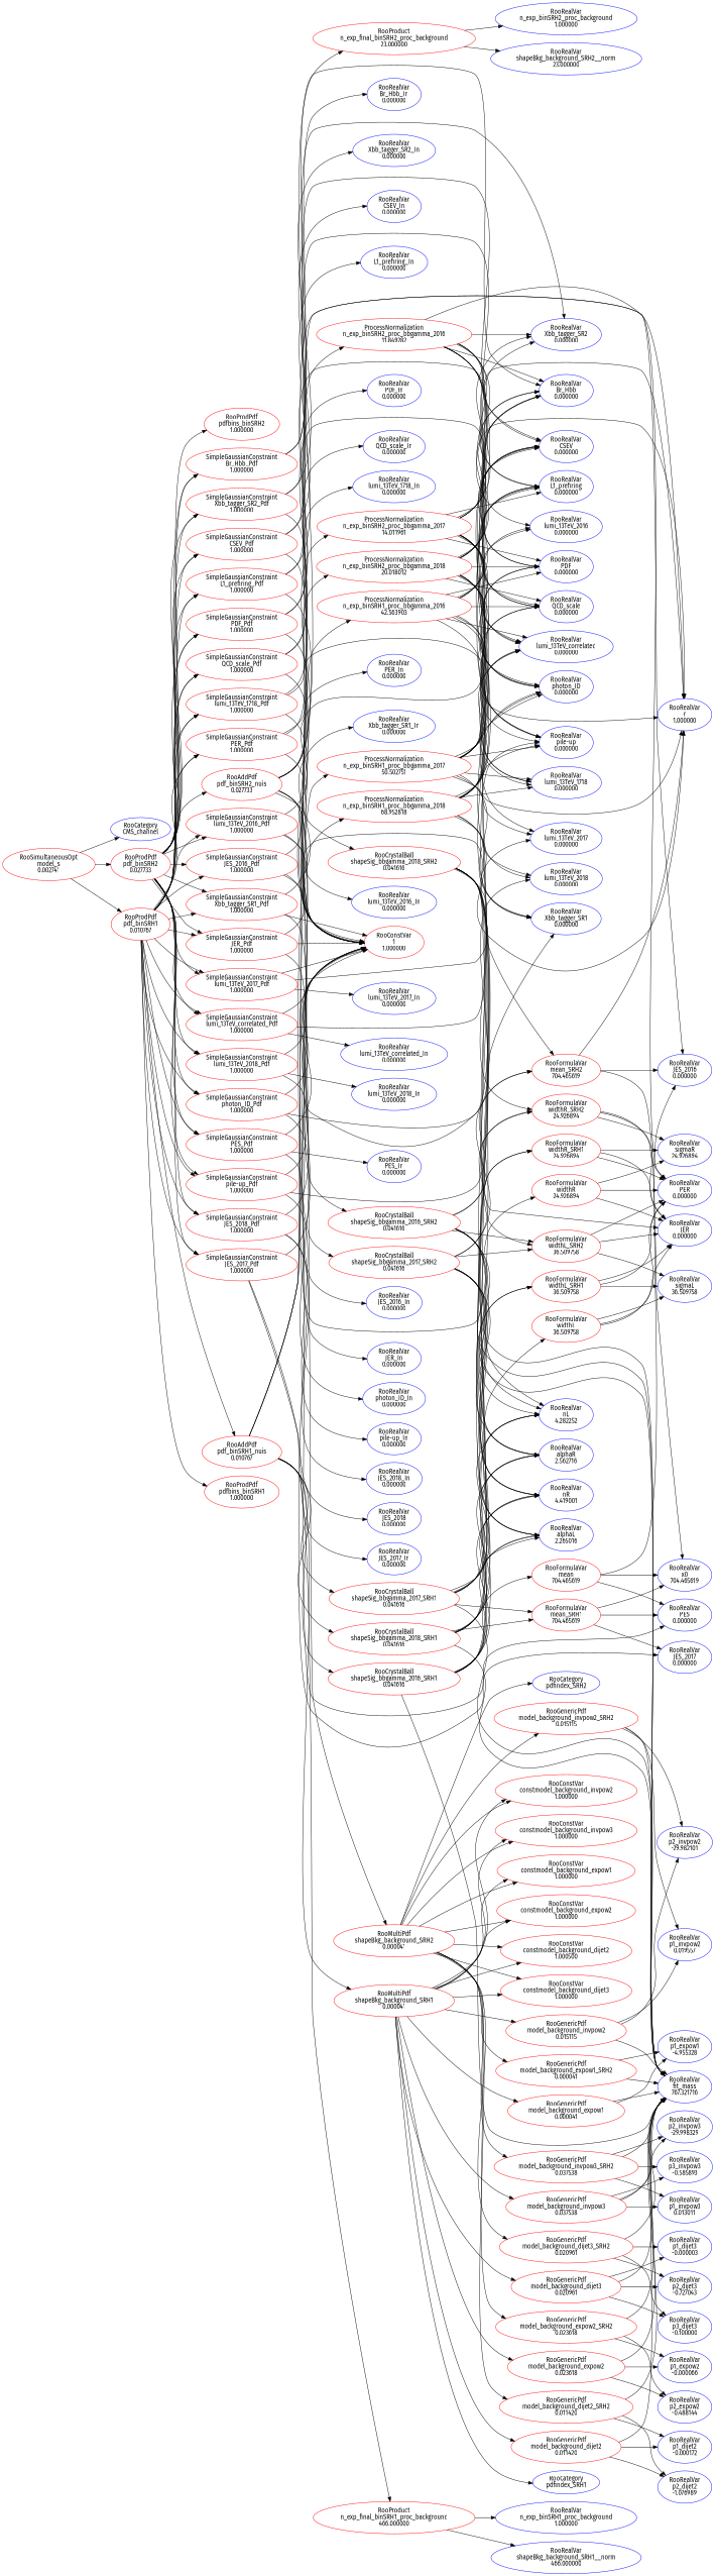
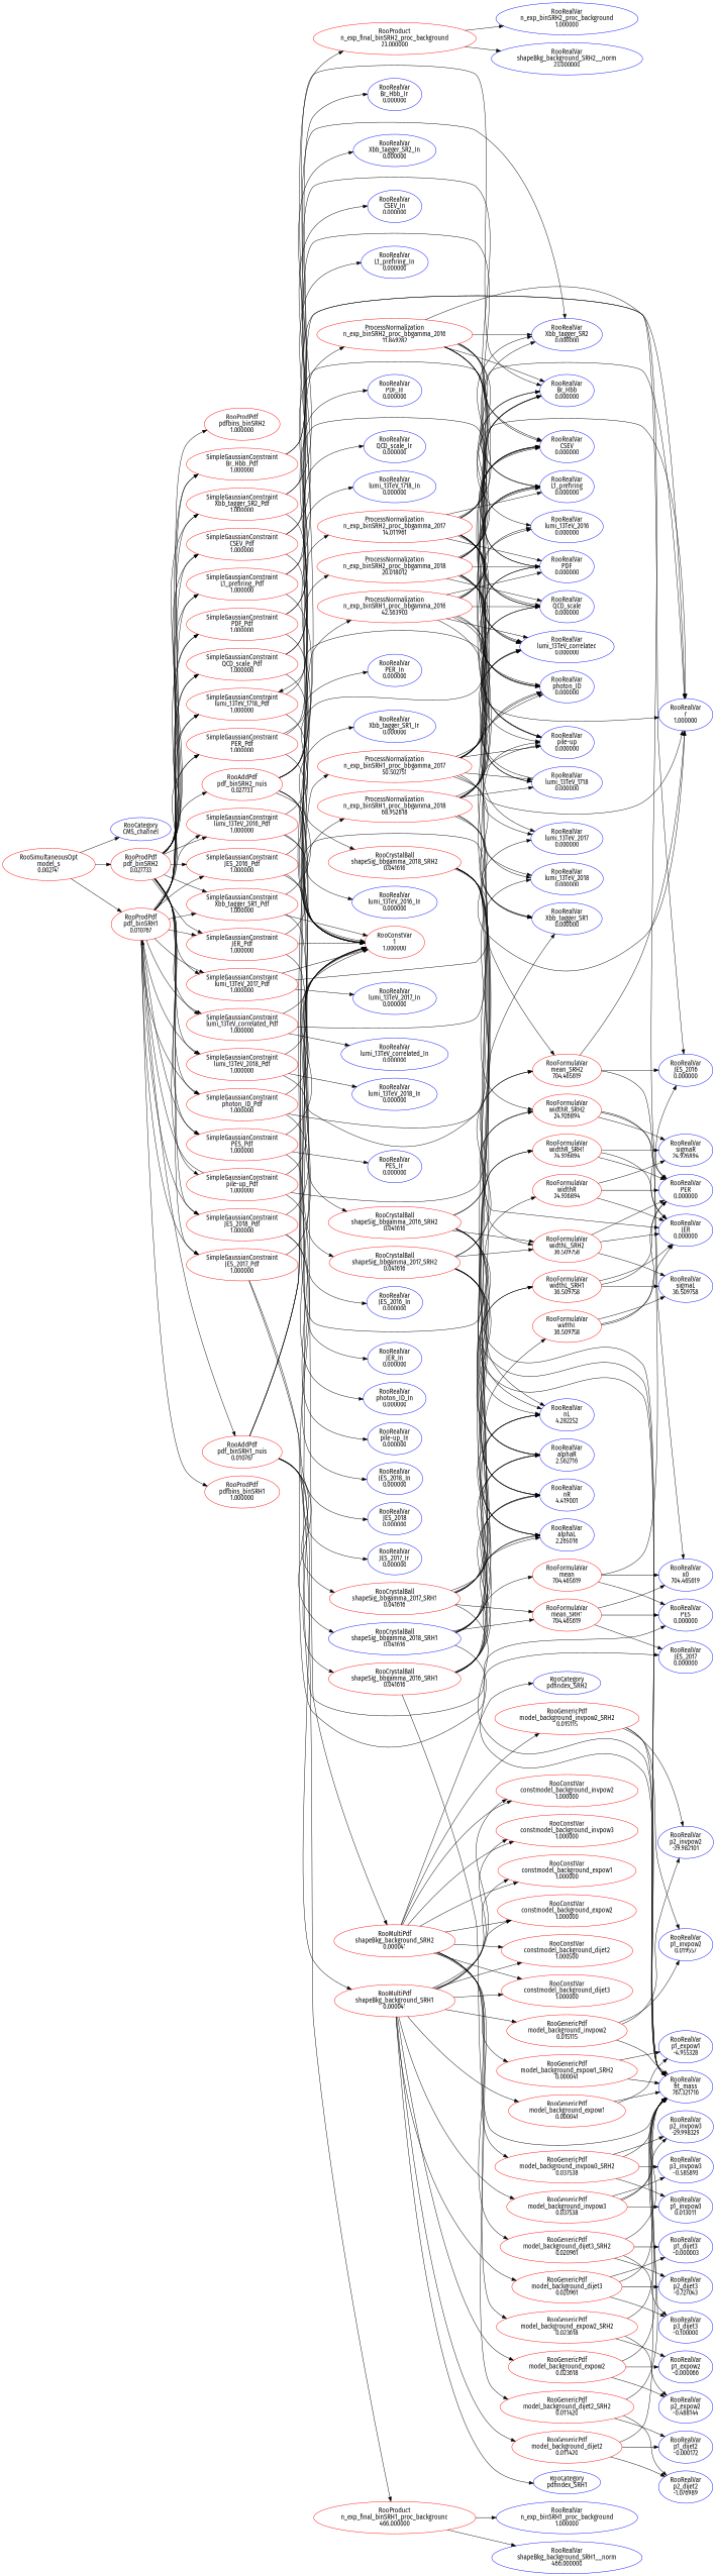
  digraph {
    fontname="Fira Sans"
    rankdir=LR
    node [color=red fontname="Fira Sans"]
    edge [fontname="Fira Sans"]
    n1 [label="RooSimultaneousOpt\nmodel_s\n0.002741"]
    n2 [color=blue label="RooCategory\nCMS_channel"]
    n3 [label="RooProdPdf\npdf_binSRH1\n0.010767"]
    n4 [label="RooProdPdf\npdf_binSRH2\n0.027733"]
    n5 [label="SimpleGaussianConstraint\nBr_Hbb_Pdf\n1.000000"]
    n6 [label="SimpleGaussianConstraint\nCSEV_Pdf\n1.000000"]
    n7 [label="SimpleGaussianConstraint\nL1_prefiring_Pdf\n1.000000"]
    n8 [label="SimpleGaussianConstraint\nPDF_Pdf\n1.000000"]
    n9 [label="SimpleGaussianConstraint\nQCD_scale_Pdf\n1.000000"]
    n10 [label="SimpleGaussianConstraint\nXbb_tagger_SR1_Pdf\n1.000000"]
    n11 [label="SimpleGaussianConstraint\nXbb_tagger_SR2_Pdf\n1.000000"]
    n12 [label="SimpleGaussianConstraint\nlumi_13TeV_1718_Pdf\n1.000000"]
    n13 [label="SimpleGaussianConstraint\nlumi_13TeV_2016_Pdf\n1.000000"]
    n14 [label="SimpleGaussianConstraint\nlumi_13TeV_2017_Pdf\n1.000000"]
    n15 [label="SimpleGaussianConstraint\nlumi_13TeV_2018_Pdf\n1.000000"]
    n16 [label="SimpleGaussianConstraint\nlumi_13TeV_correlated_Pdf\n1.000000"]
    n17 [label="SimpleGaussianConstraint\nphoton_ID_Pdf\n1.000000"]
    n18 [label="SimpleGaussianConstraint\npile-up_Pdf\n1.000000"]
    n19 [label="SimpleGaussianConstraint\nJES_2016_Pdf\n1.000000"]
    n20 [label="SimpleGaussianConstraint\nJES_2017_Pdf\n1.000000"]
    n21 [label="SimpleGaussianConstraint\nJES_2018_Pdf\n1.000000"]
    n22 [label="SimpleGaussianConstraint\nJER_Pdf\n1.000000"]
    n23 [label="SimpleGaussianConstraint\nPES_Pdf\n1.000000"]
    n24 [label="SimpleGaussianConstraint\nPER_Pdf\n1.000000"]
    n25 [label="RooAddPdf\npdf_binSRH1_nuis\n0.010767"]
    n26 [label="RooProdPdf\npdfbins_binSRH1\n1.000000"]
    n27 [label="RooAddPdf\npdf_binSRH2_nuis\n0.027733"]
    n28 [label="RooProdPdf\npdfbins_binSRH2\n1.000000"]
    n29 [color=blue label="RooRealVar\nBr_Hbb\n0.000000"]
    n30 [color=blue label="RooRealVar\nBr_Hbb_In\n0.000000"]
    n31 [label="RooConstVar\n1\n1.000000"]
    n32 [color=blue label="RooRealVar\nCSEV\n0.000000"]
    n33 [color=blue label="RooRealVar\nCSEV_In\n0.000000"]
    n34 [color=blue label="RooRealVar\nL1_prefiring\n0.000000"]
    n35 [color=blue label="RooRealVar\nL1_prefiring_In\n0.000000"]
    n36 [color=blue label="RooRealVar\nPDF\n0.000000"]
    n37 [color=blue label="RooRealVar\nPDF_In\n0.000000"]
    n38 [color=blue label="RooRealVar\nQCD_scale\n0.000000"]
    n39 [color=blue label="RooRealVar\nQCD_scale_In\n0.000000"]
    n40 [color=blue label="RooRealVar\nXbb_tagger_SR1\n0.000000"]
    n41 [color=blue label="RooRealVar\nXbb_tagger_SR1_In\n0.000000"]
    n42 [color=blue label="RooRealVar\nXbb_tagger_SR2\n0.000000"]
    n43 [color=blue label="RooRealVar\nXbb_tagger_SR2_In\n0.000000"]
    n44 [color=blue label="RooRealVar\nlumi_13TeV_1718\n0.000000"]
    n45 [color=blue label="RooRealVar\nlumi_13TeV_1718_In\n0.000000"]
    n46 [color=blue label="RooRealVar\nlumi_13TeV_2016\n0.000000"]
    n47 [color=blue label="RooRealVar\nlumi_13TeV_2016_In\n0.000000"]
    n48 [color=blue label="RooRealVar\nlumi_13TeV_2017\n0.000000"]
    n49 [color=blue label="RooRealVar\nlumi_13TeV_2017_In\n0.000000"]
    n50 [color=blue label="RooRealVar\nlumi_13TeV_2018\n0.000000"]
    n51 [color=blue label="RooRealVar\nlumi_13TeV_2018_In\n0.000000"]
    n52 [color=blue label="RooRealVar\nlumi_13TeV_correlated\n0.000000"]
    n53 [color=blue label="RooRealVar\nlumi_13TeV_correlated_In\n0.000000"]
    n54 [color=blue label="RooRealVar\nphoton_ID\n0.000000"]
    n55 [color=blue label="RooRealVar\nphoton_ID_In\n0.000000"]
    n56 [color=blue label="RooRealVar\npile-up\n0.000000"]
    n57 [color=blue label="RooRealVar\npile-up_In\n0.000000"]
    n58 [color=blue label="RooRealVar\nJES_2016\n0.000000"]
    n59 [color=blue label="RooRealVar\nJES_2016_In\n0.000000"]
    n60 [color=blue label="RooRealVar\nJES_2017\n0.000000"]
    n61 [color=blue label="RooRealVar\nJES_2017_In\n0.000000"]
    n62 [color=blue label="RooRealVar\nJES_2018\n0.000000"]
    n63 [color=blue label="RooRealVar\nJES_2018_In\n0.000000"]
    n64 [color=blue label="RooRealVar\nJER\n0.000000"]
    n65 [color=blue label="RooRealVar\nJER_In\n0.000000"]
    n66 [color=blue label="RooRealVar\nPES\n0.000000"]
    n67 [color=blue label="RooRealVar\nPES_In\n0.000000"]
    n68 [color=blue label="RooRealVar\nPER\n0.000000"]
    n69 [color=blue label="RooRealVar\nPER_In\n0.000000"]
    n70 [label="RooCrystalBall\nshapeSig_bbgamma_2016_SRH1\n0.041616"]
    n71 [label="ProcessNormalization\nn_exp_binSRH1_proc_bbgamma_2016\n42.563903"]
    n72 [label="RooCrystalBall\nshapeSig_bbgamma_2017_SRH1\n0.041616"]
    n73 [label="ProcessNormalization\nn_exp_binSRH1_proc_bbgamma_2017\n50.502751"]
-   n74 [label="RooCrystalBall\nshapeSig_bbgamma_2018_SRH1\n0.041616"]
+   n74 [color=blue label="RooCrystalBall\nshapeSig_bbgamma_2018_SRH1\n0.041616"]
    n75 [label="ProcessNormalization\nn_exp_binSRH1_proc_bbgamma_2018\n68.952818"]
    n76 [label="RooMultiPdf\nshapeBkg_background_SRH1\n0.000041"]
    n77 [label="RooProduct\nn_exp_final_binSRH1_proc_background\n466.000000"]
    n78 [color=blue label="RooRealVar\nfit_mass\n767.321716"]
    n79 [label="RooFormulaVar\nmean\n704.465619"]
    n80 [label="RooFormulaVar\nwidthL\n36.509758"]
    n81 [label="RooFormulaVar\nwidthR\n24.926894"]
    n82 [color=blue label="RooRealVar\nalphaL\n2.265016"]
    n83 [color=blue label="RooRealVar\nnL\n4.282252"]
    n84 [color=blue label="RooRealVar\nalphaR\n2.562716"]
    n85 [color=blue label="RooRealVar\nnR\n4.419001"]
    n86 [color=blue label="RooRealVar\nr\n1.000000"]
    n87 [label="RooFormulaVar\nmean_SRH1\n704.465619"]
    n88 [label="RooFormulaVar\nwidthL_SRH1\n36.509758"]
    n89 [label="RooFormulaVar\nwidthR_SRH1\n24.926894"]
    n90 [color=blue label="RooCategory\npdfindex_SRH1"]
    n91 [label="RooGenericPdf\nmodel_background_expow1\n0.000041"]
    n92 [label="RooConstVar\nconstmodel_background_expow1\n1.000000"]
    n93 [label="RooGenericPdf\nmodel_background_expow2\n0.023618"]
    n94 [label="RooConstVar\nconstmodel_background_expow2\n1.000000"]
    n95 [label="RooGenericPdf\nmodel_background_dijet2\n0.011420"]
    n96 [label="RooConstVar\nconstmodel_background_dijet2\n1.000500"]
    n97 [label="RooGenericPdf\nmodel_background_dijet3\n0.020961"]
    n98 [label="RooConstVar\nconstmodel_background_dijet3\n1.000000"]
    n99 [label="RooGenericPdf\nmodel_background_invpow2\n0.015115"]
    n100 [label="RooConstVar\nconstmodel_background_invpow2\n1.000000"]
    n101 [label="RooGenericPdf\nmodel_background_invpow3\n0.037538"]
    n102 [label="RooConstVar\nconstmodel_background_invpow3\n1.000000"]
    n103 [color=blue label="RooRealVar\nn_exp_binSRH1_proc_background\n1.000000"]
    n104 [color=blue label="RooRealVar\nshapeBkg_background_SRH1__norm\n466.000000"]
    n105 [color=blue label="RooRealVar\nx0\n704.465619"]
    n106 [color=blue label="RooRealVar\nsigmaL\n36.509758"]
    n107 [color=blue label="RooRealVar\nsigmaR\n24.926894"]
    n108 [color=blue label="RooRealVar\np1_expow1\n-4.955328"]
    n109 [color=blue label="RooRealVar\np1_expow2\n-0.000066"]
    n110 [color=blue label="RooRealVar\np2_expow2\n-0.488144"]
    n111 [color=blue label="RooRealVar\np1_dijet2\n-0.000172"]
    n112 [color=blue label="RooRealVar\np2_dijet2\n-1.076989"]
    n113 [color=blue label="RooRealVar\np1_dijet3\n-0.000003"]
    n114 [color=blue label="RooRealVar\np2_dijet3\n-0.727043"]
    n115 [color=blue label="RooRealVar\np3_dijet3\n-0.100000"]
    n116 [color=blue label="RooRealVar\np1_invpow2\n0.019557"]
    n117 [color=blue label="RooRealVar\np2_invpow2\n-29.982101"]
    n118 [color=blue label="RooRealVar\np1_invpow3\n0.013011"]
    n119 [color=blue label="RooRealVar\np2_invpow3\n-29.998329"]
    n120 [color=blue label="RooRealVar\np3_invpow3\n-0.585893"]
    n121 [label="RooCrystalBall\nshapeSig_bbgamma_2016_SRH2\n0.041616"]
    n122 [label="ProcessNormalization\nn_exp_binSRH2_proc_bbgamma_2016\n11.849282"]
    n123 [label="RooCrystalBall\nshapeSig_bbgamma_2017_SRH2\n0.041616"]
    n124 [label="ProcessNormalization\nn_exp_binSRH2_proc_bbgamma_2017\n14.011961"]
    n125 [label="RooCrystalBall\nshapeSig_bbgamma_2018_SRH2\n0.041616"]
    n126 [label="ProcessNormalization\nn_exp_binSRH2_proc_bbgamma_2018\n20.018012"]
    n127 [label="RooMultiPdf\nshapeBkg_background_SRH2\n0.000041"]
    n128 [label="RooProduct\nn_exp_final_binSRH2_proc_background\n23.000000"]
    n129 [label="RooFormulaVar\nmean_SRH2\n704.465619"]
    n130 [label="RooFormulaVar\nwidthL_SRH2\n36.509758"]
    n131 [label="RooFormulaVar\nwidthR_SRH2\n24.926894"]
    n132 [color=blue label="RooCategory\npdfindex_SRH2"]
    n133 [label="RooGenericPdf\nmodel_background_expow1_SRH2\n0.000041"]
    n134 [label="RooGenericPdf\nmodel_background_expow2_SRH2\n0.023618"]
    n135 [label="RooGenericPdf\nmodel_background_dijet2_SRH2\n0.011420"]
    n136 [label="RooGenericPdf\nmodel_background_dijet3_SRH2\n0.020961"]
    n137 [label="RooGenericPdf\nmodel_background_invpow2_SRH2\n0.015115"]
    n138 [label="RooGenericPdf\nmodel_background_invpow3_SRH2\n0.037538"]
    n139 [color=blue label="RooRealVar\nn_exp_binSRH2_proc_background\n1.000000"]
    n140 [color=blue label="RooRealVar\nshapeBkg_background_SRH2__norm\n23.000000"]
    n1 -> n2
    n1 -> n3
    n1 -> n4
    n3 -> n5
    n3 -> n6
    n3 -> n7
    n3 -> n8
    n3 -> n9
    n3 -> n10
    n3 -> n11
    n3 -> n12
    n3 -> n13
    n3 -> n14
    n3 -> n15
    n3 -> n16
    n3 -> n17
-   n3 -> n18
+   n18 -> n3
    n3 -> n19
    n3 -> n20
    n3 -> n21
    n3 -> n22
    n3 -> n23
    n3 -> n24
    n3 -> n25
    n3 -> n26
    n4 -> n5
    n4 -> n6
    n4 -> n7
    n4 -> n8
    n4 -> n9
    n4 -> n10
    n4 -> n11
    n4 -> n12
    n4 -> n13
    n4 -> n14
    n4 -> n15
    n4 -> n16
    n4 -> n17
    n4 -> n18
    n4 -> n19
    n4 -> n20
    n4 -> n21
    n4 -> n22
    n4 -> n23
    n4 -> n24
    n4 -> n27
    n4 -> n28
    n5 -> n29
    n5 -> n30
    n6 -> n31
    n6 -> n32
    n6 -> n33
    n7 -> n31
    n7 -> n34
    n7 -> n35
    n8 -> n31
    n8 -> n36
    n8 -> n37
    n9 -> n31
    n9 -> n38
    n9 -> n39
    n10 -> n31
    n10 -> n40
    n10 -> n41
    n11 -> n31
    n11 -> n42
    n11 -> n43
    n12 -> n31
-   n12 -> n44
+   n44 -> n12
    n12 -> n45
    n13 -> n31
    n13 -> n46
    n13 -> n47
    n14 -> n31
    n14 -> n48
    n14 -> n49
    n15 -> n31
    n15 -> n50
    n15 -> n51
    n16 -> n31
    n16 -> n52
    n16 -> n53
    n17 -> n31
    n17 -> n54
    n17 -> n55
    n18 -> n31
    n18 -> n56
    n18 -> n57
    n19 -> n31
    n19 -> n58
    n19 -> n59
    n20 -> n31
    n20 -> n60
    n20 -> n61
    n21 -> n31
    n21 -> n62
    n21 -> n63
    n22 -> n31
    n22 -> n64
    n22 -> n65
    n23 -> n31
    n23 -> n66
    n23 -> n67
    n24 -> n31
    n24 -> n68
    n24 -> n69
    n25 -> n70
    n25 -> n71
    n25 -> n72
    n25 -> n73
    n25 -> n74
    n25 -> n75
    n25 -> n76
    n25 -> n77
    n27 -> n121
    n27 -> n122
    n27 -> n123
    n27 -> n124
    n27 -> n125
    n27 -> n126
    n27 -> n127
    n27 -> n128
    n70 -> n78
    n70 -> n79
    n70 -> n80
    n70 -> n81
    n70 -> n82
    n70 -> n83
    n70 -> n84
    n70 -> n85
    n71 -> n29
    n71 -> n32
    n71 -> n34
    n71 -> n36
    n71 -> n38
    n71 -> n40
    n71 -> n46
    n71 -> n52
    n71 -> n54
    n71 -> n56
    n71 -> n86
    n72 -> n78
    n72 -> n82
    n72 -> n83
    n72 -> n84
    n72 -> n85
    n72 -> n87
    n72 -> n88
    n72 -> n89
    n73 -> n29
    n73 -> n32
    n73 -> n34
    n73 -> n36
    n73 -> n38
    n73 -> n40
    n73 -> n44
    n73 -> n48
    n73 -> n52
    n73 -> n54
    n73 -> n56
    n73 -> n86
    n74 -> n78
    n74 -> n82
    n74 -> n83
    n74 -> n84
    n74 -> n85
    n74 -> n87
    n74 -> n88
    n74 -> n89
    n75 -> n29
    n75 -> n32
    n75 -> n34
    n75 -> n36
    n75 -> n38
    n75 -> n40
    n75 -> n44
    n75 -> n50
    n75 -> n52
    n75 -> n54
    n75 -> n56
    n75 -> n86
    n76 -> n90
    n76 -> n91
    n76 -> n92
    n76 -> n93
    n76 -> n94
    n76 -> n95
    n76 -> n96
    n76 -> n97
    n76 -> n98
    n76 -> n99
    n76 -> n100
    n76 -> n101
    n76 -> n102
    n77 -> n103
    n77 -> n104
    n79 -> n58
    n79 -> n66
    n79 -> n105
    n80 -> n64
    n80 -> n68
    n80 -> n106
    n81 -> n64
    n81 -> n68
    n81 -> n107
    n87 -> n60
    n87 -> n66
    n87 -> n105
    n88 -> n64
    n88 -> n68
    n88 -> n106
    n89 -> n64
    n89 -> n68
    n89 -> n107
    n91 -> n78
    n91 -> n108
    n93 -> n78
    n93 -> n109
    n93 -> n110
    n95 -> n78
    n95 -> n111
    n95 -> n112
    n97 -> n78
    n97 -> n113
    n97 -> n114
    n97 -> n115
    n99 -> n78
    n99 -> n116
    n99 -> n117
    n101 -> n78
    n101 -> n118
    n101 -> n119
    n101 -> n120
    n121 -> n78
    n121 -> n82
    n121 -> n83
    n121 -> n84
    n121 -> n85
    n121 -> n129
    n121 -> n130
    n121 -> n131
    n122 -> n29
    n122 -> n32
    n122 -> n34
    n122 -> n36
    n122 -> n38
    n122 -> n42
    n122 -> n46
    n122 -> n52
    n122 -> n54
    n122 -> n56
    n122 -> n86
    n123 -> n78
    n123 -> n82
    n123 -> n83
    n123 -> n84
    n123 -> n85
    n123 -> n129
    n123 -> n130
    n123 -> n131
    n124 -> n29
    n124 -> n32
    n124 -> n34
    n124 -> n36
    n124 -> n38
    n124 -> n42
    n124 -> n44
    n124 -> n48
    n124 -> n52
    n124 -> n54
    n124 -> n56
    n124 -> n86
    n125 -> n78
    n125 -> n82
    n125 -> n83
    n125 -> n84
    n125 -> n85
    n125 -> n129
    n125 -> n130
    n125 -> n131
    n126 -> n29
    n126 -> n32
    n126 -> n34
    n126 -> n36
    n126 -> n38
    n126 -> n42
    n126 -> n44
    n126 -> n50
    n126 -> n52
    n126 -> n54
    n126 -> n56
    n126 -> n86
    n127 -> n92
    n127 -> n94
    n127 -> n96
    n127 -> n98
    n127 -> n100
    n127 -> n102
    n127 -> n132
    n127 -> n133
    n127 -> n134
    n127 -> n135
    n127 -> n136
    n127 -> n137
    n127 -> n138
    n128 -> n139
    n128 -> n140
    n129 -> n58
    n129 -> n86
    n129 -> n105
    n130 -> n64
    n130 -> n68
    n130 -> n106
    n131 -> n64
    n131 -> n68
    n131 -> n107
    n133 -> n78
    n133 -> n108
    n134 -> n78
    n134 -> n109
    n134 -> n110
    n135 -> n78
    n135 -> n111
    n135 -> n112
    n136 -> n78
    n136 -> n113
    n136 -> n114
    n136 -> n115
    n137 -> n78
    n137 -> n116
    n137 -> n117
    n138 -> n78
    n138 -> n118
    n138 -> n119
    n138 -> n120
  }
